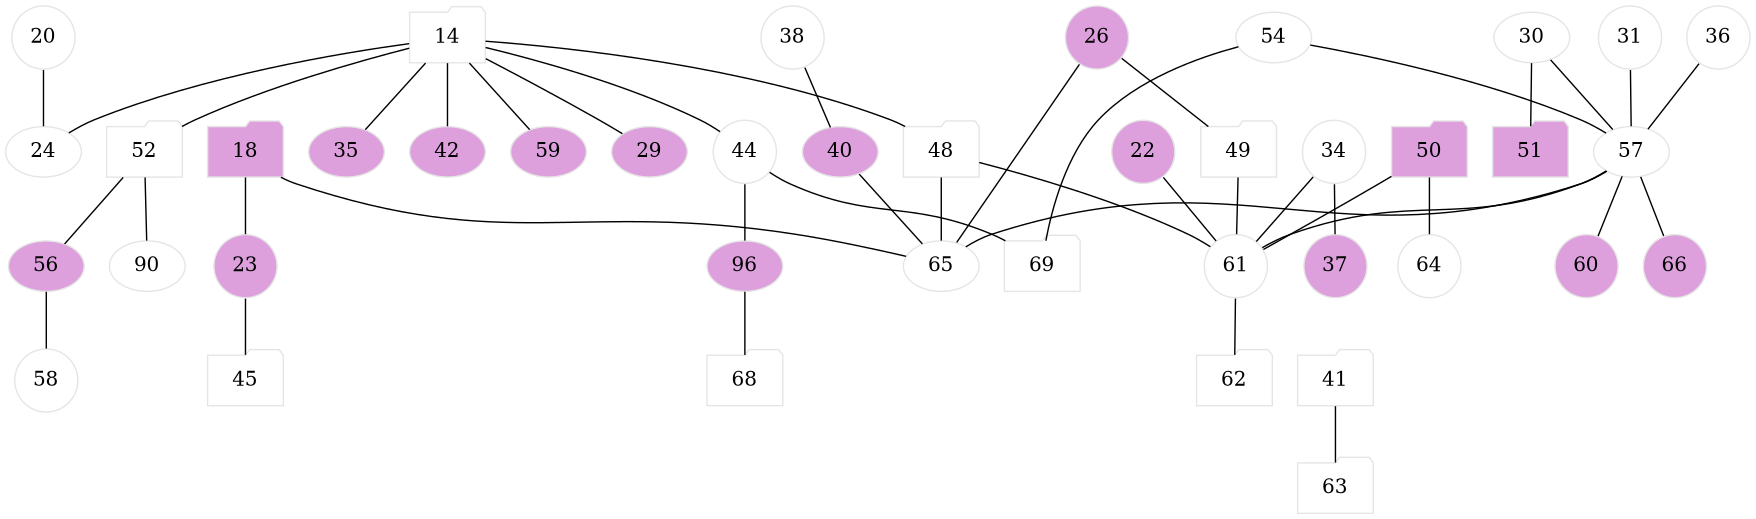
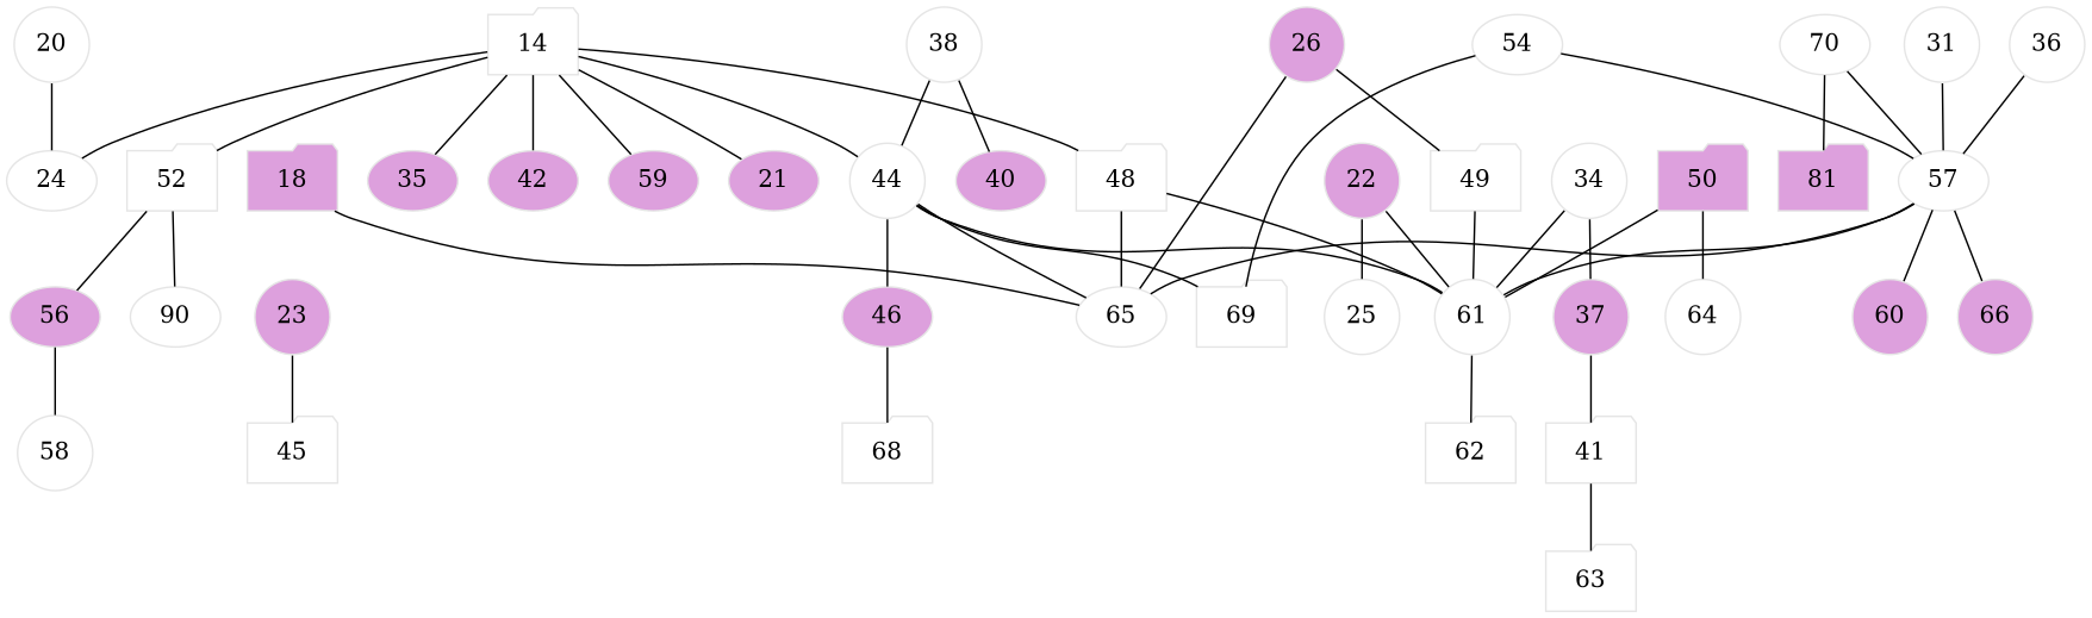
  graph {
    node [color=gray90 fillcolor=white shape=circle style=filled]
    14 [shape=folder super="+13"]
    24 [shape=ellipse super="+10"]
-   29 [fillcolor=plum shape=ellipse]
+   29 [fillcolor=plum shape=ellipse label=21]
    35 [fillcolor=plum shape=ellipse]
    42 [fillcolor=plum shape=ellipse]
    44 [super="+4+11"]
    48 [shape=folder super="+7+17+27"]
    52 [shape=folder super="+33"]
    59 [fillcolor=plum shape=ellipse]
    65 [shape=ellipse super="+55+32"]
    61 [super="+43+47"]
-   46 [fillcolor=plum shape=ellipse label=96]
+   46 [fillcolor=plum shape=ellipse]
    69 [shape=folder super="+67"]
    56 [fillcolor=plum shape=ellipse]
    n15 [label=90 shape=ellipse]
    18 [fillcolor=plum shape=folder]
    23 [fillcolor=plum]
    45 [shape=folder]
    20
    22 [fillcolor=plum]
+   25
    62 [shape=folder]
    26 [fillcolor=plum]
    49 [shape=folder]
-   30 [shape=ellipse]
-   51 [fillcolor=plum shape=folder]
+   30 [shape=ellipse label=70]
+   51 [fillcolor=plum shape=folder label=81]
    57 [shape=ellipse super="+3+39+53"]
    60 [fillcolor=plum]
    66 [fillcolor=plum]
    31
    34
    37 [fillcolor=plum]
    41 [shape=folder]
    36
    63 [shape=folder]
    38
    40 [fillcolor=plum shape=ellipse]
    68 [shape=folder]
    50 [fillcolor=plum shape=folder]
    64
    58
    54 [shape=ellipse]
    14 -- 24
    14 -- 29
    14 -- 35
    14 -- 42
    14 -- 44
    14 -- 48
    14 -- 52 [weight=2]
    14 -- 59
-   40 -- 65 [weight=2]
+   44 -- 65 [weight=2]
+   44 -- 61
    44 -- 46
    44 -- 69 [weight=2]
    48 -- 65 [weight=3]
    48 -- 61
    52 -- 56
    52 -- n15
    61 -- 62
    46 -- 68
    56 -- 58
    18 -- 65
-   18 -- 23
    23 -- 45
    20 -- 24
    22 -- 61
+   22 -- 25
    26 -- 65
    26 -- 49
    49 -- 61
    30 -- 51
    30 -- 57
    57 -- 65 [weight=3]
    57 -- 61
    57 -- 60
    57 -- 66
    31 -- 57
    34 -- 61
    34 -- 37
+   37 -- 41
    41 -- 63
    36 -- 57
+   38 -- 44
    38 -- 40
    50 -- 61
    50 -- 64
    54 -- 69
    54 -- 57
  }
